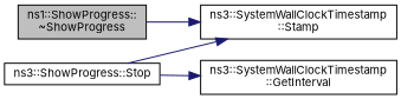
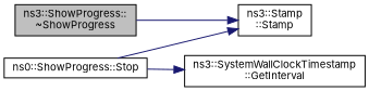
  digraph {
    fontname=Inter
    rankdir=LR
    node [color=black fillcolor=white fontname=Inter fontsize=10 shape=record style=filled]
    edge [color=midnightblue fontname=Inter fontsize=10 labelfontname=Helvetica labelfontsize=10 style=solid]
-   n1 [fillcolor=grey75 fontcolor=black height=0.2 label="ns1::ShowProgress::\l~ShowProgress" width=0.4]
-   n2 [height=0.2 label="ns3::SystemWallClockTimestamp\l::Stamp" width=0.4]
-   n3 [height=0.2 label="ns3::ShowProgress::Stop" width=0.4]
+   n1 [fillcolor=grey75 fontcolor=black height=0.2 label="ns3::ShowProgress::\l~ShowProgress" width=0.4]
+   n2 [height=0.2 label="ns3::Stamp\l::Stamp" width=0.4]
+   n3 [height=0.2 label="ns0::ShowProgress::Stop" width=0.4]
    n4 [height=0.2 label="ns3::SystemWallClockTimestamp\l::GetInterval" width=0.4]
    n1 -> n2
    n3 -> n2
    n3 -> n4
  }
